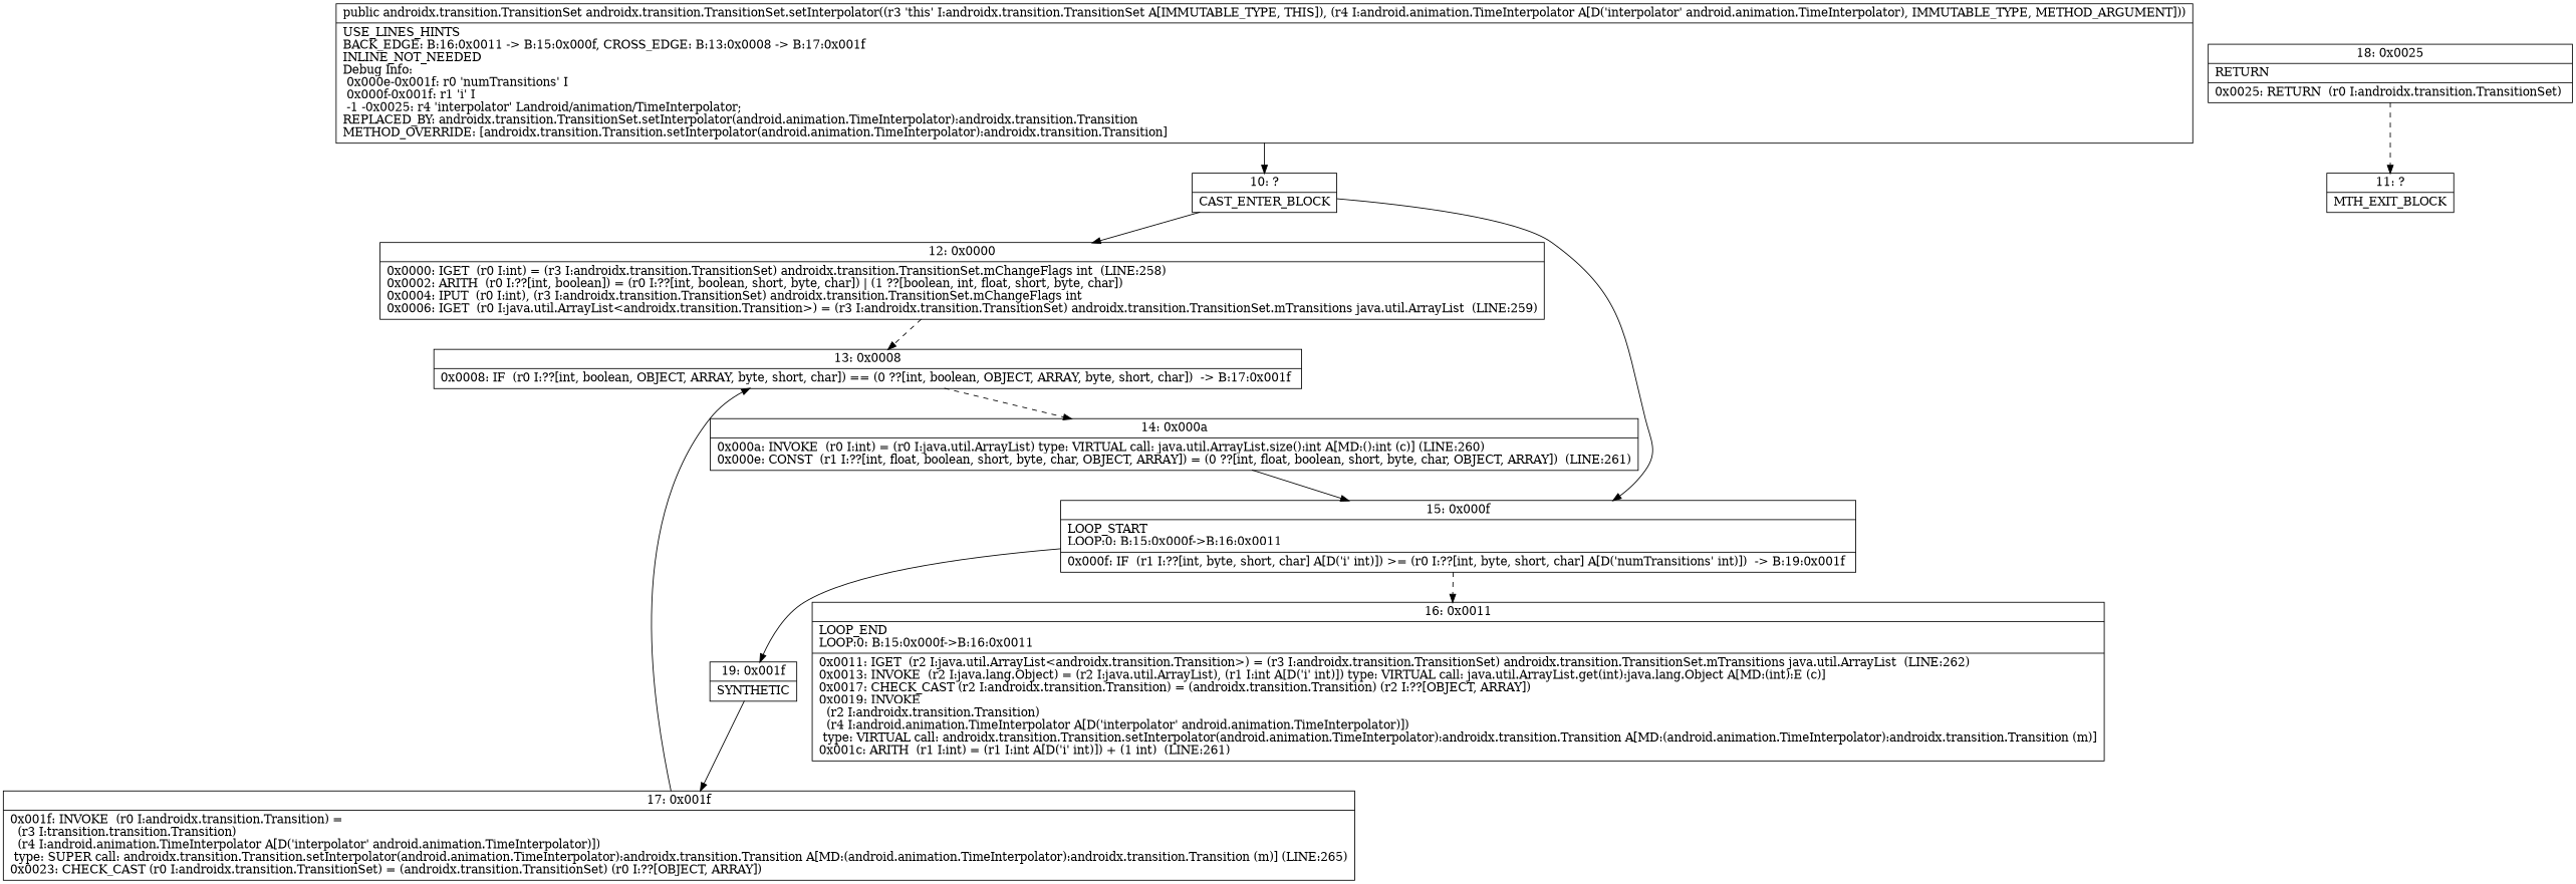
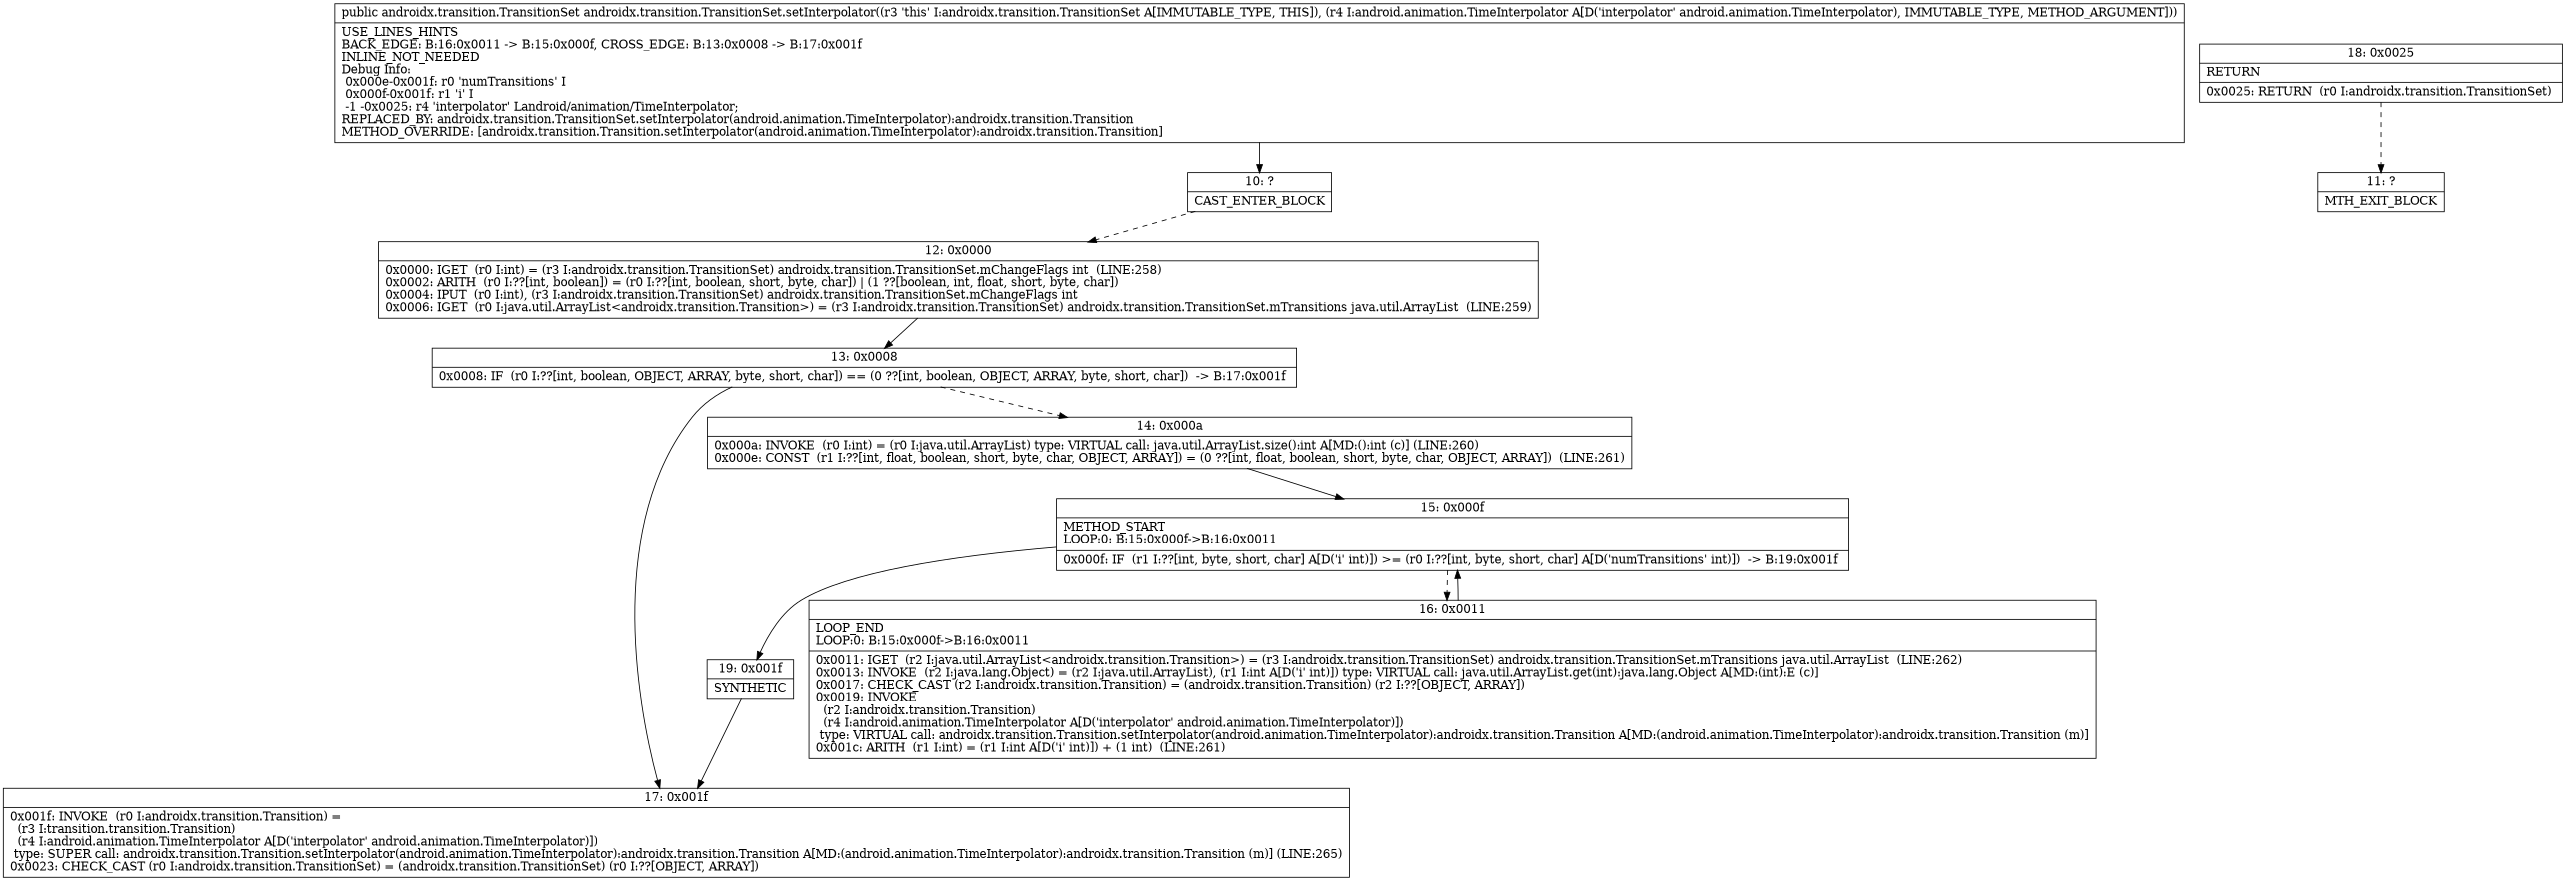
  digraph {
    node [shape=record]
    n1 [label="{10\:\ ?|CAST_ENTER_BLOCK\l}"]
    n2 [label="{12\:\ 0x0000|0x0000: IGET  (r0 I:int) = (r3 I:androidx.transition.TransitionSet) androidx.transition.TransitionSet.mChangeFlags int  (LINE:258)\l0x0002: ARITH  (r0 I:??[int, boolean]) = (r0 I:??[int, boolean, short, byte, char]) \| (1 ??[boolean, int, float, short, byte, char]) \l0x0004: IPUT  (r0 I:int), (r3 I:androidx.transition.TransitionSet) androidx.transition.TransitionSet.mChangeFlags int \l0x0006: IGET  (r0 I:java.util.ArrayList\<androidx.transition.Transition\>) = (r3 I:androidx.transition.TransitionSet) androidx.transition.TransitionSet.mTransitions java.util.ArrayList  (LINE:259)\l}"]
    n3 [label="{13\:\ 0x0008|0x0008: IF  (r0 I:??[int, boolean, OBJECT, ARRAY, byte, short, char]) == (0 ??[int, boolean, OBJECT, ARRAY, byte, short, char])  \-\> B:17:0x001f \l}"]
    n4 [label="{14\:\ 0x000a|0x000a: INVOKE  (r0 I:int) = (r0 I:java.util.ArrayList) type: VIRTUAL call: java.util.ArrayList.size():int A[MD:():int (c)] (LINE:260)\l0x000e: CONST  (r1 I:??[int, float, boolean, short, byte, char, OBJECT, ARRAY]) = (0 ??[int, float, boolean, short, byte, char, OBJECT, ARRAY])  (LINE:261)\l}"]
    n5 [label="{17\:\ 0x001f|0x001f: INVOKE  (r0 I:androidx.transition.Transition) = \l  (r3 I:transition.transition.Transition)\l  (r4 I:android.animation.TimeInterpolator A[D('interpolator' android.animation.TimeInterpolator)])\l type: SUPER call: androidx.transition.Transition.setInterpolator(android.animation.TimeInterpolator):androidx.transition.Transition A[MD:(android.animation.TimeInterpolator):androidx.transition.Transition (m)] (LINE:265)\l0x0023: CHECK_CAST (r0 I:androidx.transition.TransitionSet) = (androidx.transition.TransitionSet) (r0 I:??[OBJECT, ARRAY]) \l}"]
-   n6 [label="{15\:\ 0x000f|LOOP_START\lLOOP:0: B:15:0x000f\-\>B:16:0x0011\l|0x000f: IF  (r1 I:??[int, byte, short, char] A[D('i' int)]) \>= (r0 I:??[int, byte, short, char] A[D('numTransitions' int)])  \-\> B:19:0x001f \l}"]
+   n6 [label="{15\:\ 0x000f|METHOD_START\lLOOP:0: B:15:0x000f\-\>B:16:0x0011\l|0x000f: IF  (r1 I:??[int, byte, short, char] A[D('i' int)]) \>= (r0 I:??[int, byte, short, char] A[D('numTransitions' int)])  \-\> B:19:0x001f \l}"]
    n7 [label="{16\:\ 0x0011|LOOP_END\lLOOP:0: B:15:0x000f\-\>B:16:0x0011\l|0x0011: IGET  (r2 I:java.util.ArrayList\<androidx.transition.Transition\>) = (r3 I:androidx.transition.TransitionSet) androidx.transition.TransitionSet.mTransitions java.util.ArrayList  (LINE:262)\l0x0013: INVOKE  (r2 I:java.lang.Object) = (r2 I:java.util.ArrayList), (r1 I:int A[D('i' int)]) type: VIRTUAL call: java.util.ArrayList.get(int):java.lang.Object A[MD:(int):E (c)]\l0x0017: CHECK_CAST (r2 I:androidx.transition.Transition) = (androidx.transition.Transition) (r2 I:??[OBJECT, ARRAY]) \l0x0019: INVOKE  \l  (r2 I:androidx.transition.Transition)\l  (r4 I:android.animation.TimeInterpolator A[D('interpolator' android.animation.TimeInterpolator)])\l type: VIRTUAL call: androidx.transition.Transition.setInterpolator(android.animation.TimeInterpolator):androidx.transition.Transition A[MD:(android.animation.TimeInterpolator):androidx.transition.Transition (m)]\l0x001c: ARITH  (r1 I:int) = (r1 I:int A[D('i' int)]) + (1 int)  (LINE:261)\l}"]
    n8 [label="{19\:\ 0x001f|SYNTHETIC\l}"]
    n9 [label="{18\:\ 0x0025|RETURN\l|0x0025: RETURN  (r0 I:androidx.transition.TransitionSet) \l}"]
    n10 [label="{11\:\ ?|MTH_EXIT_BLOCK\l}"]
    n11 [label="{public androidx.transition.TransitionSet androidx.transition.TransitionSet.setInterpolator((r3 'this' I:androidx.transition.TransitionSet A[IMMUTABLE_TYPE, THIS]), (r4 I:android.animation.TimeInterpolator A[D('interpolator' android.animation.TimeInterpolator), IMMUTABLE_TYPE, METHOD_ARGUMENT]))  | USE_LINES_HINTS\lBACK_EDGE: B:16:0x0011 \-\> B:15:0x000f, CROSS_EDGE: B:13:0x0008 \-\> B:17:0x001f\lINLINE_NOT_NEEDED\lDebug Info:\l  0x000e\-0x001f: r0 'numTransitions' I\l  0x000f\-0x001f: r1 'i' I\l  \-1 \-0x0025: r4 'interpolator' Landroid\/animation\/TimeInterpolator;\lREPLACED_BY: androidx.transition.TransitionSet.setInterpolator(android.animation.TimeInterpolator):androidx.transition.Transition\lMETHOD_OVERRIDE: [androidx.transition.Transition.setInterpolator(android.animation.TimeInterpolator):androidx.transition.Transition]\l}"]
-   n1 -> n2
-   n2 -> n3 [style=dashed]
+   n1 -> n2 [style=dashed]
+   n2 -> n3
    n3 -> n4 [style=dashed]
-   n5 -> n3
+   n3 -> n5
    n4 -> n6
    n6 -> n7 [style=dashed]
    n6 -> n8
-   n1 -> n6
+   n7 -> n6
    n8 -> n5
    n9 -> n10 [style=dashed]
    n11 -> n1
  }
